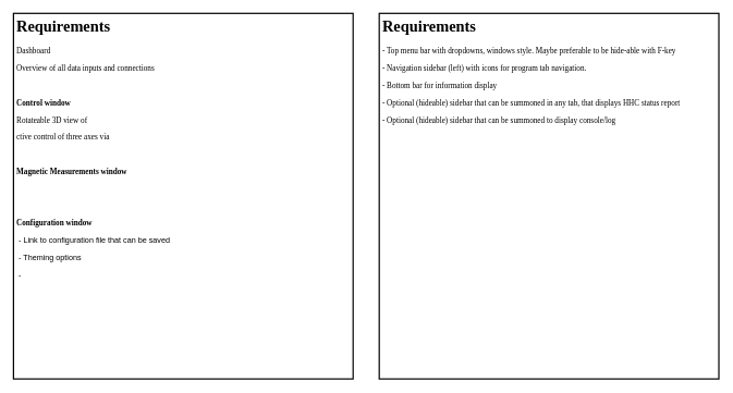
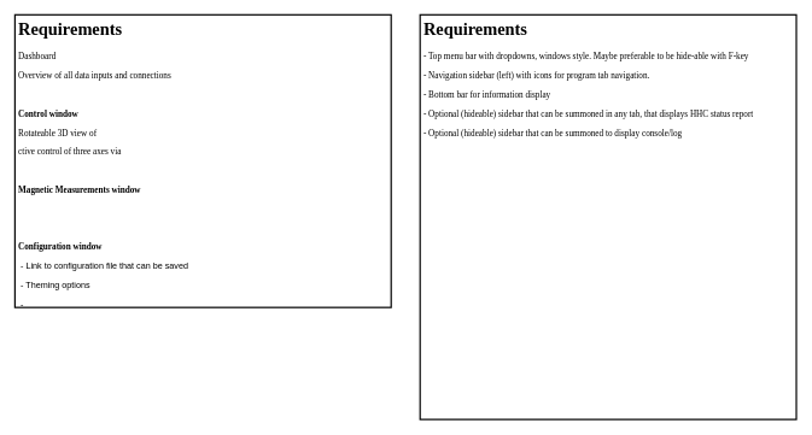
  <mxCell id="0" />
  <mxCell id="1" parent="0" />
- <mxCell id="2" value="&lt;h1&gt;&lt;font face=&quot;ubuntu&quot;&gt;Requirements&lt;/font&gt;&lt;/h1&gt;&lt;p&gt;&lt;span style=&quot;font-family: &amp;#34;ubuntu&amp;#34;&quot;&gt;Dashboard&lt;/span&gt;&lt;br&gt;&lt;/p&gt;&lt;p&gt;&lt;font face=&quot;ubuntu&quot;&gt;Overview of all data inputs and connections&lt;/font&gt;&lt;/p&gt;&lt;p&gt;&lt;font face=&quot;ubuntu&quot;&gt;&lt;br&gt;&lt;/font&gt;&lt;/p&gt;&lt;p&gt;&lt;font face=&quot;ubuntu&quot;&gt;&lt;b&gt;Control window&lt;/b&gt;&lt;/font&gt;&lt;/p&gt;&lt;p&gt;&lt;font face=&quot;ubuntu&quot;&gt;Rotateable 3D view of&amp;nbsp;&lt;/font&gt;&lt;/p&gt;&lt;p&gt;&lt;span style=&quot;font-family: &amp;#34;ubuntu&amp;#34;&quot;&gt;ctive control of three axes via&lt;/span&gt;&lt;/p&gt;&lt;p&gt;&lt;br&gt;&lt;/p&gt;&lt;p&gt;&lt;font face=&quot;ubuntu&quot;&gt;&lt;b&gt;Magnetic Measurements window&lt;/b&gt;&amp;nbsp;&lt;/font&gt;&lt;/p&gt;&lt;p&gt;&lt;font face=&quot;ubuntu&quot;&gt;&lt;br&gt;&lt;/font&gt;&lt;/p&gt;&lt;p&gt;&lt;font face=&quot;ubuntu&quot;&gt;&lt;br&gt;&lt;/font&gt;&lt;/p&gt;&lt;p&gt;&lt;font face=&quot;ubuntu&quot;&gt;&lt;b&gt;Configuration window&lt;/b&gt;&lt;/font&gt;&lt;/p&gt;&lt;p&gt;&amp;nbsp;- Link to configuration file that can be saved&lt;/p&gt;&lt;p&gt;&amp;nbsp;- Theming options&lt;/p&gt;&lt;p&gt;&amp;nbsp;-&amp;nbsp;&lt;/p&gt;" style="text;html=1;strokeColor=default;fillColor=default;spacing=5;spacingTop=-20;whiteSpace=wrap;overflow=hidden;rounded=0;strokeWidth=2;" parent="1" vertex="1"><mxGeometry x="20" y="20" width="520" height="560" as="geometry" /></mxCell>
+ <mxCell id="2" value="&lt;h1&gt;&lt;font face=&quot;ubuntu&quot;&gt;Requirements&lt;/font&gt;&lt;/h1&gt;&lt;p&gt;&lt;span style=&quot;font-family: &amp;#34;ubuntu&amp;#34;&quot;&gt;Dashboard&lt;/span&gt;&lt;br&gt;&lt;/p&gt;&lt;p&gt;&lt;font face=&quot;ubuntu&quot;&gt;Overview of all data inputs and connections&lt;/font&gt;&lt;/p&gt;&lt;p&gt;&lt;font face=&quot;ubuntu&quot;&gt;&lt;br&gt;&lt;/font&gt;&lt;/p&gt;&lt;p&gt;&lt;font face=&quot;ubuntu&quot;&gt;&lt;b&gt;Control window&lt;/b&gt;&lt;/font&gt;&lt;/p&gt;&lt;p&gt;&lt;font face=&quot;ubuntu&quot;&gt;Rotateable 3D view of&amp;nbsp;&lt;/font&gt;&lt;/p&gt;&lt;p&gt;&lt;span style=&quot;font-family: &amp;#34;ubuntu&amp;#34;&quot;&gt;ctive control of three axes via&lt;/span&gt;&lt;/p&gt;&lt;p&gt;&lt;br&gt;&lt;/p&gt;&lt;p&gt;&lt;font face=&quot;ubuntu&quot;&gt;&lt;b&gt;Magnetic Measurements window&lt;/b&gt;&amp;nbsp;&lt;/font&gt;&lt;/p&gt;&lt;p&gt;&lt;font face=&quot;ubuntu&quot;&gt;&lt;br&gt;&lt;/font&gt;&lt;/p&gt;&lt;p&gt;&lt;font face=&quot;ubuntu&quot;&gt;&lt;br&gt;&lt;/font&gt;&lt;/p&gt;&lt;p&gt;&lt;font face=&quot;ubuntu&quot;&gt;&lt;b&gt;Configuration window&lt;/b&gt;&lt;/font&gt;&lt;/p&gt;&lt;p&gt;&amp;nbsp;- Link to configuration file that can be saved&lt;/p&gt;&lt;p&gt;&amp;nbsp;- Theming options&lt;/p&gt;&lt;p&gt;&amp;nbsp;-&amp;nbsp;&lt;/p&gt;" style="text;html=1;strokeColor=default;fillColor=default;spacing=5;spacingTop=-20;whiteSpace=wrap;overflow=hidden;rounded=0;strokeWidth=2;" parent="1" vertex="1"><mxGeometry x="20" y="20" width="520" height="405" as="geometry" /></mxCell>
  <mxCell id="3" value="&lt;h1&gt;&lt;font face=&quot;ubuntu&quot;&gt;Requirements&lt;/font&gt;&lt;/h1&gt;&lt;p&gt;&lt;font face=&quot;ubuntu&quot;&gt;- Top menu bar with dropdowns, windows style. Maybe preferable to be hide-able with F-key&lt;/font&gt;&lt;/p&gt;&lt;p&gt;&lt;font face=&quot;ubuntu&quot;&gt;- Navigation sidebar (left) with icons for program tab navigation.&lt;/font&gt;&lt;/p&gt;&lt;p&gt;&lt;font face=&quot;ubuntu&quot;&gt;- Bottom bar for information display&lt;/font&gt;&lt;/p&gt;&lt;p&gt;&lt;font face=&quot;ubuntu&quot;&gt;- Optional (hideable) sidebar that can be summoned in any tab, that displays HHC status report&lt;/font&gt;&lt;/p&gt;&lt;p&gt;&lt;font face=&quot;ubuntu&quot;&gt;- Optional (hideable) sidebar that can be summoned to display console/log&lt;/font&gt;&lt;/p&gt;" style="text;html=1;strokeColor=default;fillColor=default;spacing=5;spacingTop=-20;whiteSpace=wrap;overflow=hidden;rounded=0;strokeWidth=2;" parent="1" vertex="1"><mxGeometry x="580" y="20" width="520" height="560" as="geometry" /></mxCell>
